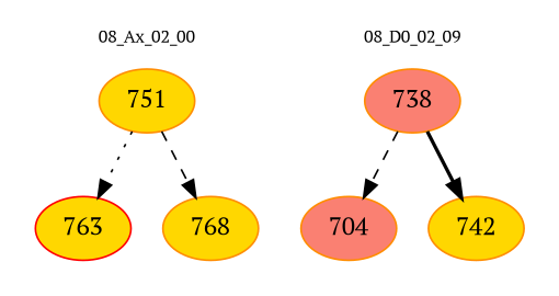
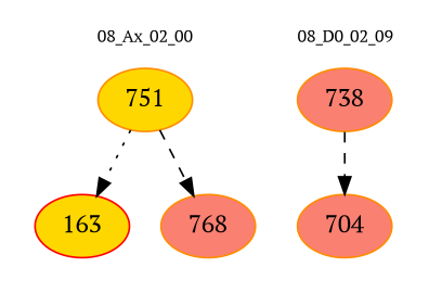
  digraph {
    fontname="PT Serif"
    node [color=darkorange fillcolor=gold fontname="PT Serif" style=filled]
    edge [color=black fontname="PT Serif" style=dashed]
    n1 [label=751]
-   n2 [color=red label=763]
-   n3 [label=768]
+   n2 [color=red label=163]
+   n3 [fillcolor=salmon label=768]
    n4 [fillcolor=salmon label=738]
    n5 [fillcolor=salmon label=704]
-   n6 [label=742]
    subgraph cluster_1 {
      color=white
      fontsize=10
      label="08_Ax_02_00"
      n1
      n2
      n3
    }
    subgraph cluster_2 {
      color=white
      fontsize=10
      label="08_D0_02_09"
      n4
      n5
-     n6
    }
    n1 -> n2 [style=dotted]
    n1 -> n3
    n4 -> n5
-   n4 -> n6 [style=bold]
  }
